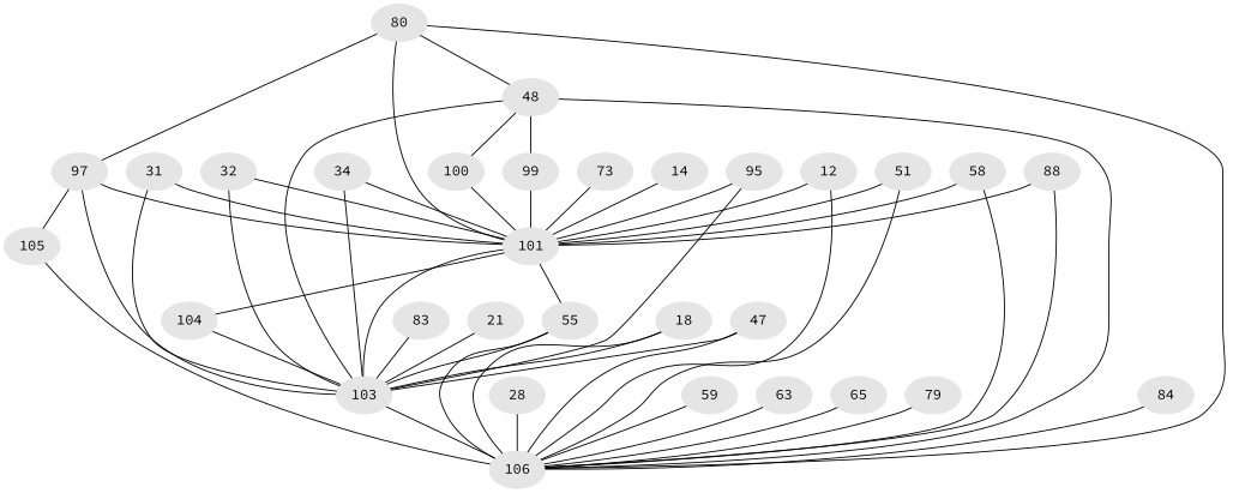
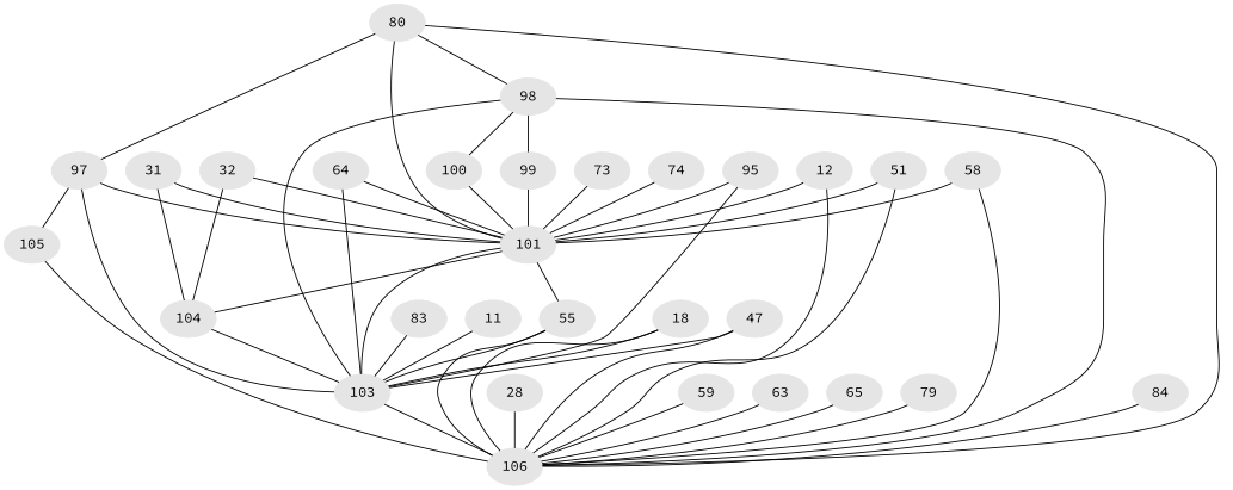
  graph {
    fontname="Source Code Pro"
    node [color=gray90 fontname="Source Code Pro" style=filled]
    edge [fontname="Source Code Pro"]
    103 [super="+41+24+86+8+92"]
    106 [super="+78+76+62+102"]
-   11 [label=21]
+   11
    101 [super="+60+9"]
    55 [super="+26"]
    104
    12
    18
    28
    31
    47
    51
    n13 [label=32]
    58
    59
    63 [super="+56"]
-   64 [super="+37" label=34]
+   64 [super="+37"]
    65
    73
-   74 [label=14]
+   74
    79
    80 [super="+71+67"]
    97 [super="+20+68+96"]
-   98 [super="+21+23+27+72+75+90+94+50" label=48]
+   98 [super="+21+23+27+72+75+90+94+50"]
    105
    99 [super="+87"]
    100
    83 [super="+32"]
    84
-   88
    95
    103 -- 106 [weight=23]
    11 -- 103 [weight=2]
    101 -- 103 [weight=18]
    101 -- 55 [weight=25]
    101 -- 104
    55 -- 103 [weight=2]
    55 -- 106
    104 -- 103
    12 -- 106
    12 -- 101
    18 -- 103 [weight=2]
    18 -- 106
    28 -- 106 [weight=2]
-   31 -- 103
+   31 -- 104
    31 -- 101
    47 -- 103
    47 -- 106
    51 -- 106
    51 -- 101
-   n13 -- 103
+   n13 -- 104
    n13 -- 101
    58 -- 106
    58 -- 101
    59 -- 106 [weight=2]
    63 -- 106 [weight=4]
    64 -- 103
    64 -- 101 [weight=2]
    65 -- 106 [weight=2]
    73 -- 101 [weight=2]
    74 -- 101 [weight=2]
    79 -- 106 [weight=2]
    80 -- 106 [weight=2]
    80 -- 101 [weight=3]
    80 -- 97
    80 -- 98
    97 -- 103 [weight=6]
    97 -- 101 [weight=5]
    97 -- 105
    98 -- 103 [weight=5]
    98 -- 106 [weight=7]
    98 -- 99
    98 -- 100
    105 -- 106
    99 -- 101 [weight=3]
    100 -- 101
    83 -- 103 [weight=3]
    84 -- 106
-   88 -- 106
-   88 -- 101
    95 -- 103
    95 -- 101
  }
